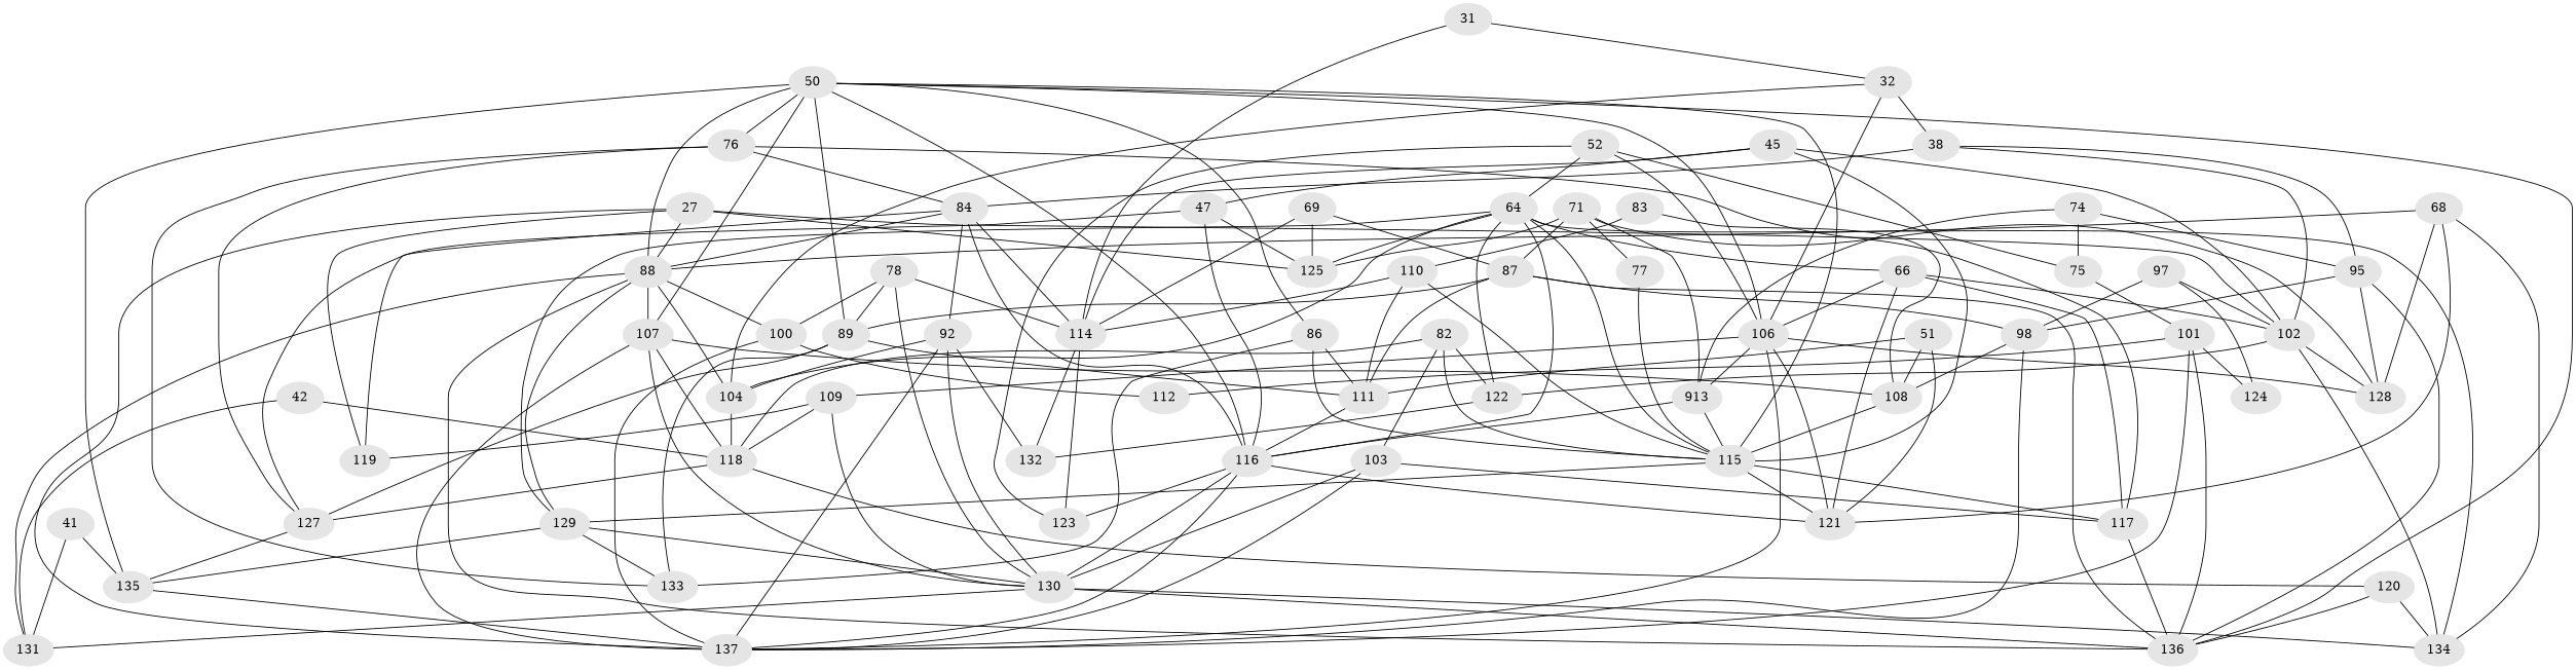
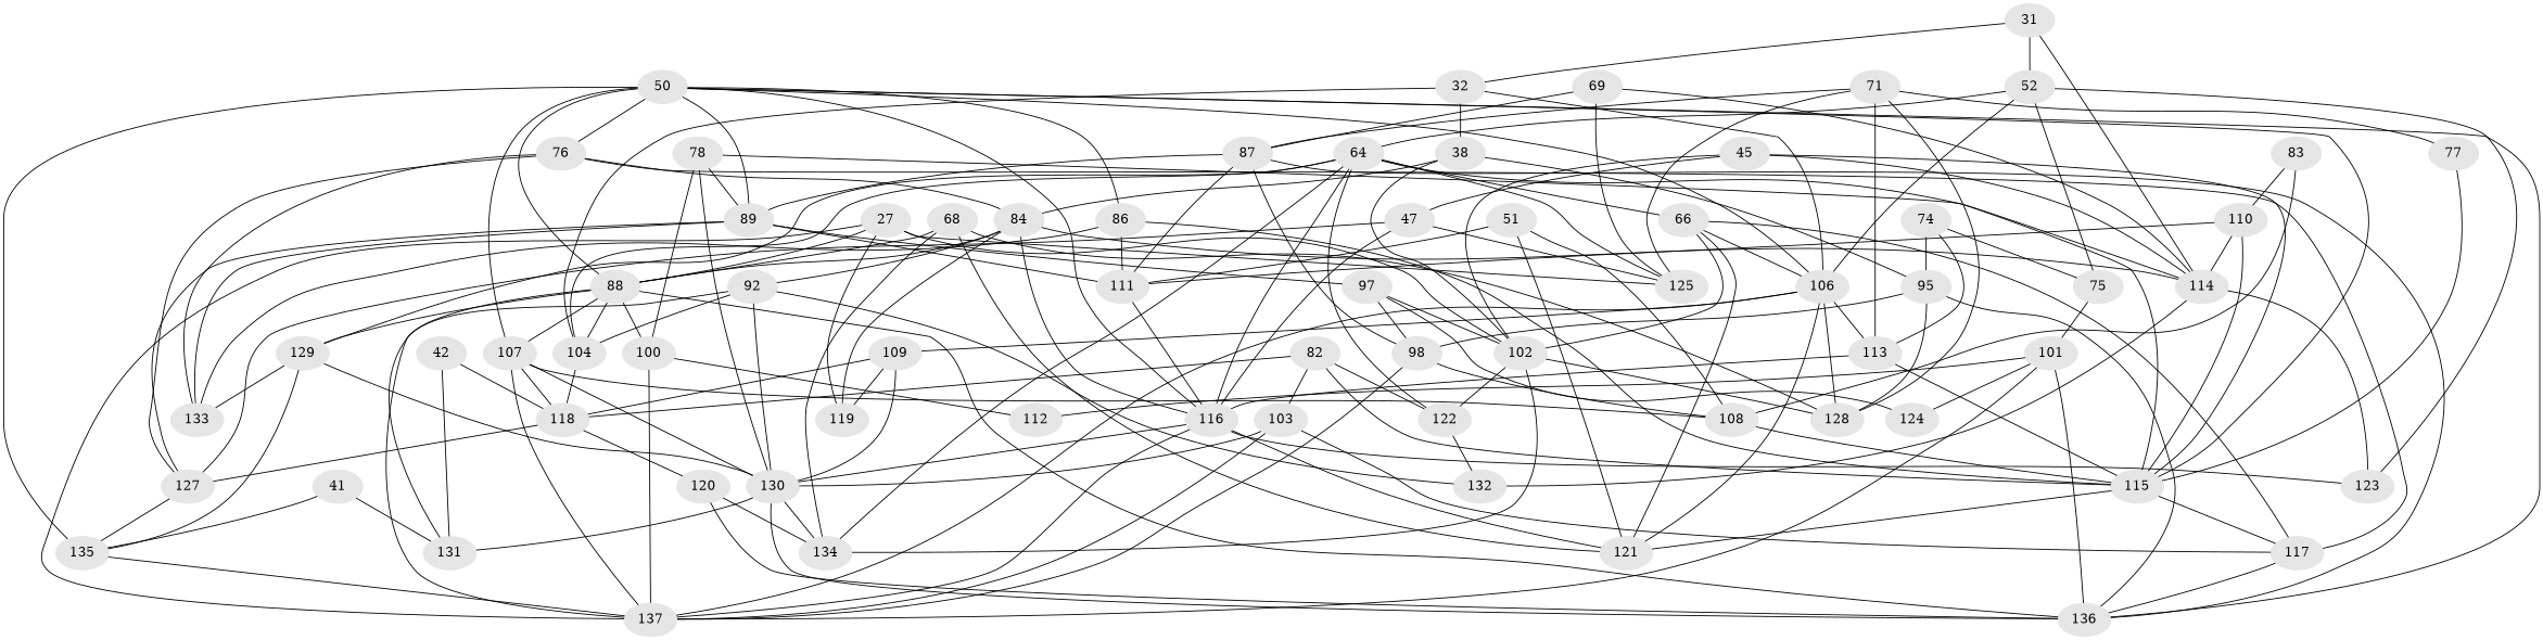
  graph {
    node [color=gray90 style=filled]
    88 [super="+63"]
    104 [super="+20+56"]
    131
    107 [super="+90"]
    136 [super="+13+39"]
    129 [super="+59+60"]
    100
    27
    102 [super="+23"]
    119
    125 [super="+35"]
    137 [super="+30+57"]
    122
    134 [super="+73"]
    128 [super="+26"]
    31
    32
    52
    114 [super="+34"]
    38 [super="+24"]
    106 [super="+99"]
    64 [super="+1+53"]
    75
    123
    132
    84 [super="+44"]
    95
    118 [super="+6"]
    121 [super="+48+62"]
-   113 [label=913]
+   113
    109
    116 [super="+12+80+55+94"]
    92
    98
    41
    135 [super="+91+126"]
    127
    120
    42
    47 [super="+16"]
    45
    115 [super="+2+96"]
    117
    130 [super="+33+40"]
    50 [super="+25+4+37"]
    76
    86
    89 [super="+43+54"]
    68 [super="+36"]
    133 [super="+49"]
    111 [super="+79"]
    97
    108 [super="+105"]
    51
    66 [super="+65"]
    101 [super="+72"]
    87 [super="+70+58"]
    69
    71 [super="+67"]
    77
    74
    124
    112
    78
    82
    103
    83
    110 [super="+81"]
    88 -- 104
    88 -- 131
    88 -- 107
    88 -- 136 [weight=2]
    88 -- 129
    88 -- 100
    104 -- 118
    107 -- 137 [weight=2]
    107 -- 118
    107 -- 130
    107 -- 108
    129 -- 135
    129 -- 130 [weight=2]
    129 -- 133
    100 -- 137
    100 -- 112
    27 -- 88
    27 -- 102
    27 -- 119
    27 -- 125 [weight=2]
    27 -- 137
    102 -- 122
    102 -- 134
    102 -- 128
    122 -- 132
    31 -- 32
+   31 -- 52
    31 -- 114
    32 -- 104
    32 -- 38 [weight=2]
    32 -- 106
    52 -- 106
    52 -- 64
    52 -- 75
    52 -- 123
    114 -- 123
    114 -- 132
    38 -- 102
    38 -- 84
    38 -- 95
    106 -- 137
    106 -- 128
    106 -- 121
    106 -- 113
    106 -- 109
    64 -- 104
    64 -- 129
    64 -- 125 [weight=2]
    64 -- 122
    64 -- 134
    64 -- 116 [weight=2]
    64 -- 115 [weight=2]
    64 -- 66
    75 -- 101
    84 -- 88
    84 -- 119
    84 -- 114 [weight=2]
    84 -- 116
    84 -- 92
    95 -- 136
    95 -- 128
    95 -- 98
    118 -- 127 [weight=2]
    118 -- 120
    113 -- 116
    113 -- 115
    109 -- 119
    109 -- 118
    109 -- 130
    116 -- 137
    116 -- 123
    116 -- 121 [weight=2]
    116 -- 130 [weight=4]
    92 -- 104
    92 -- 137
    92 -- 132
    92 -- 130
    98 -- 137
    98 -- 108
    41 -- 131
    41 -- 135
    135 -- 137
    127 -- 135
    120 -- 136
    120 -- 134
    42 -- 131
    42 -- 118
    47 -- 125
    47 -- 116
    47 -- 127
    45 -- 102
    45 -- 114
    45 -- 47
    45 -- 115
-   115 -- 129
    115 -- 121 [weight=2]
    115 -- 117
    117 -- 136
    130 -- 131
    130 -- 136
    130 -- 134
    50 -- 88
    50 -- 107 [weight=2]
    50 -- 136
    50 -- 106
    50 -- 116 [weight=2]
    50 -- 135 [weight=4]
    50 -- 115
    50 -- 76
    50 -- 86
    50 -- 89 [weight=2]
    76 -- 84
    76 -- 127
    76 -- 117
    76 -- 133
    86 -- 115
    86 -- 133
    86 -- 111
    89 -- 127
    89 -- 133
    89 -- 111
+   89 -- 97
    68 -- 88
    68 -- 134
    68 -- 128
    68 -- 121
    111 -- 116
    97 -- 102
    97 -- 98
    97 -- 124
    108 -- 115 [weight=4]
    51 -- 121
    51 -- 111
    51 -- 108
    66 -- 102
    66 -- 106
    66 -- 121
    66 -- 117
    101 -- 136 [weight=2]
    101 -- 137
    101 -- 124
    101 -- 112
    87 -- 136 [weight=2]
    87 -- 98 [weight=2]
    87 -- 89
    87 -- 111 [weight=2]
    69 -- 125
    69 -- 114
    69 -- 87
    71 -- 125
    71 -- 128
    71 -- 113 [weight=2]
    71 -- 87
    71 -- 77
    77 -- 115
    74 -- 75
    74 -- 95
    74 -- 113
    78 -- 100
    78 -- 114
    78 -- 130
    78 -- 89
    82 -- 122
    82 -- 118
    82 -- 115
    82 -- 103
    103 -- 137
    103 -- 117
    103 -- 130
    83 -- 108
    83 -- 110
    110 -- 114 [weight=2]
    110 -- 115
    110 -- 111
  }
